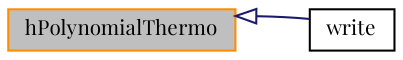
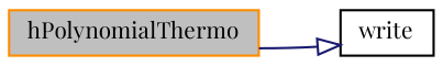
  digraph {
    rankdir=LR
    fontname="Playfair Display"
    node [fontname="Playfair Display" fontsize=10 shape=record]
    n1 [color=darkorange fillcolor=grey75 fontcolor=black height=0.2 label=hPolynomialThermo style=filled width=0.4]
    n2 [color=black height=0.2 label=write width=0.4]
-   n2 -> n1 [color=midnightblue fontname="Playfair Display" fontsize=10 labelfontname=FreeSans labelfontsize=10 style=solid arrowhead=onormal]
+   n1 -> n2 [color=midnightblue fontname="Playfair Display" fontsize=10 labelfontname=FreeSans labelfontsize=10 style=solid arrowhead=onormal]
  }
